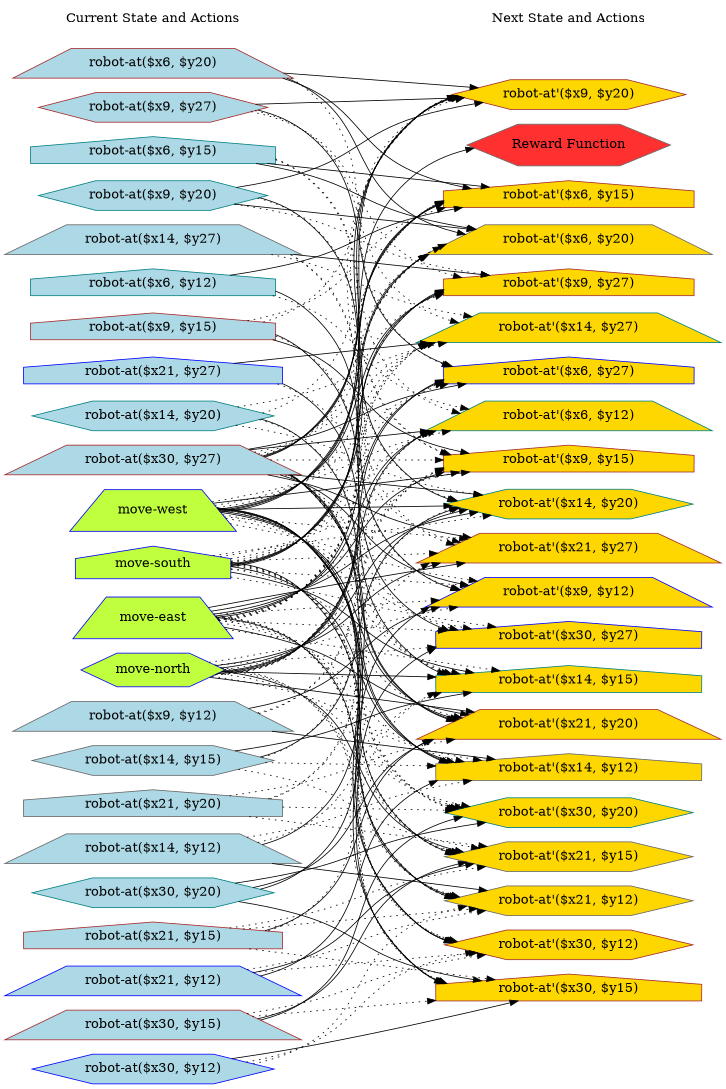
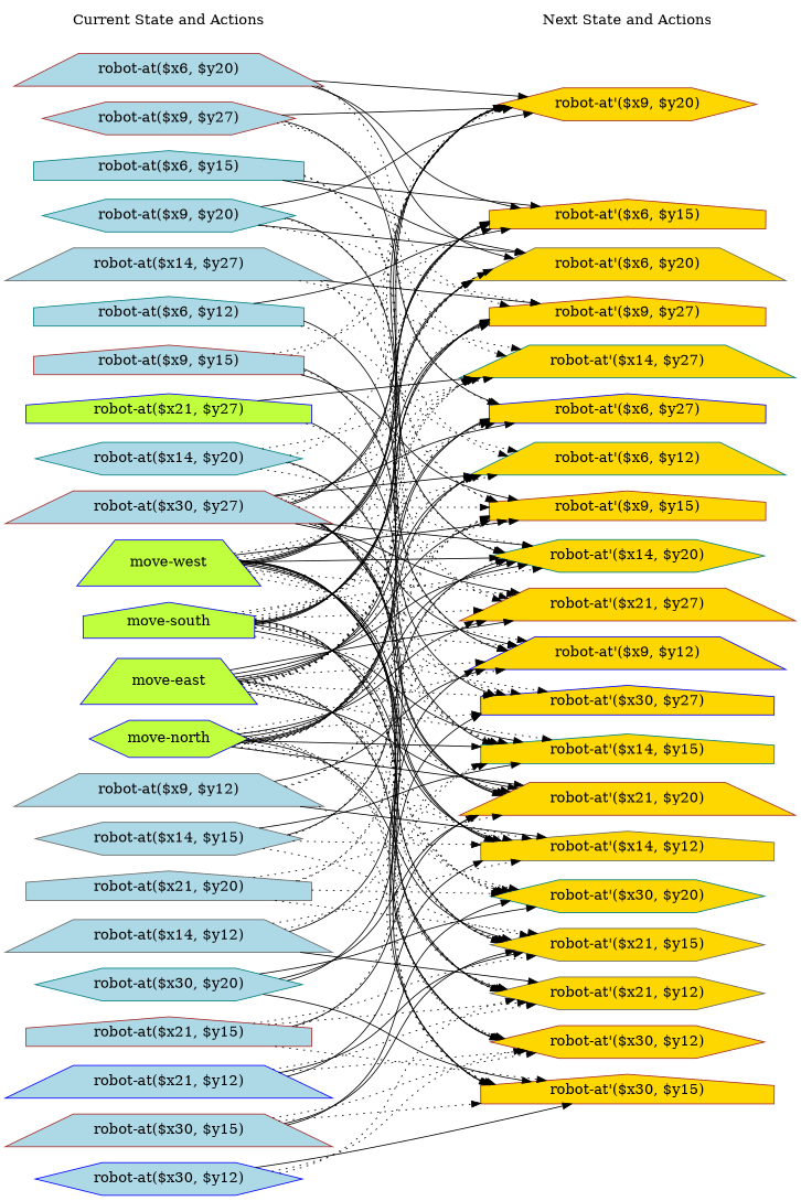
  digraph {
    fontname=Helvetica
    fontsize=16
    rankdir=LR
    ranksep=2.00
    node [color=brown fillcolor=gold1 fontsize=16 shape=trapezium style=filled]
    edge [color=black style=dotted]
    "robot-at($x14, $y27)" [color=gray40 fillcolor=lightblue height=0.51069 width=2.9856]
    "robot-at($x14, $y15)" [color=gray40 fillcolor=lightblue height=0.51069 shape=hexagon width=2.9856]
    "robot-at($x21, $y15)" [fillcolor=lightblue height=0.51069 shape=house width=2.9856]
-   "robot-at($x21, $y27)" [color=blue fillcolor=lightblue height=0.51069 shape=house width=2.9856]
+   "robot-at($x21, $y27)" [color=blue fillcolor=olivedrab1 height=0.51069 shape=house width=2.9856]
    "Current State and Actions" [fillcolor=white height=0.5 shape=plaintext style=bold width=2.5139]
    "robot-at($x30, $y15)" [fillcolor=lightblue height=0.51069 width=2.9856]
    "robot-at($x30, $y27)" [fillcolor=lightblue height=0.51069 width=2.9856]
    "move-east" [color=blue fillcolor=olivedrab1 height=0.5 width=1.1389]
    "robot-at($x9, $y27)" [fillcolor=lightblue height=0.51069 shape=hexagon width=2.8088]
    "robot-at($x9, $y15)" [fillcolor=lightblue height=0.51069 shape=house width=2.8088]
    "move-north" [color=blue fillcolor=olivedrab1 height=0.5 shape=hexagon width=1.2778]
    "move-west" [color=blue fillcolor=olivedrab1 height=0.5 width=1.1944]
    "robot-at($x6, $y15)" [color=teal fillcolor=lightblue height=0.51069 shape=house width=2.8088]
    "robot-at($x14, $y12)" [color=gray40 fillcolor=lightblue height=0.51069 width=2.9856]
    "robot-at($x6, $y20)" [fillcolor=lightblue height=0.51069 width=2.8088]
    "robot-at($x30, $y20)" [color=teal fillcolor=lightblue height=0.51069 shape=hexagon width=2.9856]
    "robot-at($x21, $y12)" [color=blue fillcolor=lightblue height=0.51069 width=2.9856]
    "robot-at($x14, $y20)" [color=teal fillcolor=lightblue height=0.51069 shape=hexagon width=2.9856]
    "robot-at($x30, $y12)" [color=blue fillcolor=lightblue height=0.51069 shape=hexagon width=2.9856]
    "robot-at($x21, $y20)" [color=gray40 fillcolor=lightblue height=0.51069 shape=house width=2.9856]
    "move-south" [color=blue fillcolor=olivedrab1 height=0.5 shape=house width=1.2917]
    "robot-at($x9, $y20)" [color=teal fillcolor=lightblue height=0.51069 shape=hexagon width=2.8088]
    "robot-at($x9, $y12)" [color=gray40 fillcolor=lightblue height=0.51069 width=2.8088]
    "robot-at($x6, $y12)" [color=teal fillcolor=lightblue height=0.51069 shape=house width=2.8088]
    "robot-at'($x6, $y27)" [color=blue height=0.51069 shape=house width=2.8677]
    "robot-at'($x14, $y15)" [color=teal height=0.51069 shape=house width=3.0445]
    "robot-at'($x6, $y15)" [height=0.51069 shape=house width=2.8677]
    "robot-at'($x14, $y27)" [color=teal height=0.51069 width=3.0445]
    "robot-at'($x9, $y15)" [height=0.51069 shape=house width=2.8677]
    n30 [color=teal fillcolor=white height=0.5 label="Next State and Actions" shape=plaintext style=bold width=2.25]
    "robot-at'($x9, $y27)" [height=0.51069 shape=house width=2.8677]
-   "Reward Function" [color=gray40 fillcolor=firebrick1 height=0.72222 shape=hexagon width=3.5278]
    "robot-at'($x30, $y27)" [color=blue height=0.51069 shape=house width=3.0445]
    "robot-at'($x21, $y27)" [height=0.51069 width=3.0445]
    "robot-at'($x21, $y15)" [color=gray40 height=0.51069 shape=hexagon width=3.0445]
    "robot-at'($x30, $y15)" [height=0.51069 shape=house width=3.0445]
    "robot-at'($x9, $y12)" [color=blue height=0.51069 width=2.8677]
    "robot-at'($x6, $y12)" [color=teal height=0.51069 width=2.8677]
    "robot-at'($x9, $y20)" [height=0.51069 shape=hexagon width=2.8677]
    "robot-at'($x6, $y20)" [color=gray40 height=0.51069 width=2.8677]
    "robot-at'($x21, $y20)" [height=0.51069 width=3.0445]
    "robot-at'($x30, $y20)" [color=teal height=0.51069 shape=hexagon width=3.0445]
    "robot-at'($x14, $y20)" [color=teal height=0.51069 shape=hexagon width=3.0445]
    "robot-at'($x14, $y12)" [color=gray40 height=0.51069 shape=house width=3.0445]
    "robot-at'($x30, $y12)" [height=0.51069 shape=hexagon width=3.0445]
    "robot-at'($x21, $y12)" [color=gray40 height=0.51069 shape=hexagon width=3.0445]
    subgraph sub_1 {
      rank=same
      "robot-at($x14, $y27)"
      "robot-at($x14, $y15)"
      "robot-at($x21, $y15)"
      "robot-at($x21, $y27)"
      "Current State and Actions"
      "robot-at($x30, $y15)"
      "robot-at($x30, $y27)"
      "move-east"
      "robot-at($x9, $y27)"
      "robot-at($x9, $y15)"
      "move-north"
      "move-west"
      "robot-at($x6, $y15)"
      "robot-at($x14, $y12)"
      "robot-at($x6, $y20)"
      "robot-at($x30, $y20)"
      "robot-at($x21, $y12)"
      "robot-at($x14, $y20)"
      "robot-at($x30, $y12)"
      "robot-at($x21, $y20)"
      "move-south"
      "robot-at($x9, $y20)"
      "robot-at($x9, $y12)"
      "robot-at($x6, $y12)"
    }
    subgraph sub_2 {
      rank=same
      "robot-at'($x6, $y27)"
      "robot-at'($x14, $y15)"
      "robot-at'($x6, $y15)"
      "robot-at'($x14, $y27)"
      "robot-at'($x9, $y15)"
      n30
      "robot-at'($x9, $y27)"
-     "Reward Function"
      "robot-at'($x30, $y27)"
      "robot-at'($x21, $y27)"
      "robot-at'($x21, $y15)"
      "robot-at'($x30, $y15)"
      "robot-at'($x9, $y12)"
      "robot-at'($x6, $y12)"
      "robot-at'($x9, $y20)"
      "robot-at'($x6, $y20)"
      "robot-at'($x21, $y20)"
      "robot-at'($x30, $y20)"
      "robot-at'($x14, $y20)"
      "robot-at'($x14, $y12)"
      "robot-at'($x30, $y12)"
      "robot-at'($x21, $y12)"
    }
    "robot-at($x14, $y27)" -> "robot-at'($x14, $y27)"
    "robot-at($x14, $y27)" -> "robot-at'($x9, $y27)" [style=solid]
    "robot-at($x14, $y27)" -> "robot-at'($x21, $y27)"
    "robot-at($x14, $y27)" -> "robot-at'($x14, $y20)"
    "robot-at($x14, $y15)" -> "robot-at'($x14, $y15)" [style=solid]
    "robot-at($x14, $y15)" -> "robot-at'($x9, $y15)"
    "robot-at($x14, $y15)" -> "robot-at'($x21, $y15)"
    "robot-at($x14, $y15)" -> "robot-at'($x14, $y20)" [style=solid]
    "robot-at($x14, $y15)" -> "robot-at'($x14, $y12)"
    "robot-at($x21, $y15)" -> "robot-at'($x14, $y15)"
    "robot-at($x21, $y15)" -> "robot-at'($x21, $y15)"
    "robot-at($x21, $y15)" -> "robot-at'($x30, $y15)"
    "robot-at($x21, $y15)" -> "robot-at'($x21, $y20)" [style=solid]
    "robot-at($x21, $y15)" -> "robot-at'($x21, $y12)"
    "robot-at($x21, $y27)" -> "robot-at'($x14, $y27)" [style=solid]
    "robot-at($x21, $y27)" -> "robot-at'($x30, $y27)" [style=solid]
    "robot-at($x21, $y27)" -> "robot-at'($x21, $y27)"
    "Current State and Actions" -> n30 [style=invis]
    "robot-at($x30, $y15)" -> "robot-at'($x21, $y15)" [style=solid]
    "robot-at($x30, $y15)" -> "robot-at'($x30, $y15)"
    "robot-at($x30, $y15)" -> "robot-at'($x30, $y20)" [style=solid]
    "robot-at($x30, $y15)" -> "robot-at'($x30, $y12)"
    "robot-at($x30, $y27)" -> "robot-at'($x6, $y27)" [style=solid]
    "robot-at($x30, $y27)" -> "robot-at'($x14, $y15)"
    "robot-at($x30, $y27)" -> "robot-at'($x6, $y15)" [style=solid]
    "robot-at($x30, $y27)" -> "robot-at'($x14, $y27)"
    "robot-at($x30, $y27)" -> "robot-at'($x9, $y15)"
    "robot-at($x30, $y27)" -> "robot-at'($x9, $y27)"
-   "robot-at($x30, $y27)" -> "Reward Function" [style=solid color=""]
    "robot-at($x30, $y27)" -> "robot-at'($x30, $y27)"
    "robot-at($x30, $y27)" -> "robot-at'($x21, $y27)" [style=solid]
    "robot-at($x30, $y27)" -> "robot-at'($x21, $y15)"
    "robot-at($x30, $y27)" -> "robot-at'($x30, $y15)"
    "robot-at($x30, $y27)" -> "robot-at'($x9, $y12)" [style=solid]
    "robot-at($x30, $y27)" -> "robot-at'($x6, $y12)" [style=solid]
    "robot-at($x30, $y27)" -> "robot-at'($x9, $y20)" [style=solid]
    "robot-at($x30, $y27)" -> "robot-at'($x6, $y20)"
    "robot-at($x30, $y27)" -> "robot-at'($x21, $y20)" [style=solid]
    "robot-at($x30, $y27)" -> "robot-at'($x30, $y20)"
    "robot-at($x30, $y27)" -> "robot-at'($x14, $y20)" [style=solid]
    "robot-at($x30, $y27)" -> "robot-at'($x14, $y12)" [style=solid]
    "robot-at($x30, $y27)" -> "robot-at'($x30, $y12)" [style=solid]
    "robot-at($x30, $y27)" -> "robot-at'($x21, $y12)"
    "move-east" -> "robot-at'($x6, $y27)" [style=solid]
    "move-east" -> "robot-at'($x14, $y15)"
    "move-east" -> "robot-at'($x6, $y15)"
    "move-east" -> "robot-at'($x14, $y27)"
    "move-east" -> "robot-at'($x9, $y15)" [style=solid]
    "move-east" -> "robot-at'($x9, $y27)"
    "move-east" -> "robot-at'($x30, $y27)"
    "move-east" -> "robot-at'($x21, $y27)" [style=solid]
    "move-east" -> "robot-at'($x21, $y15)"
-   "move-east" -> "robot-at'($x30, $y15)"
+   "robot-at($x9, $y12)" -> "robot-at'($x30, $y15)"
    "move-east" -> "robot-at'($x9, $y12)"
    "move-east" -> "robot-at'($x6, $y12)" [style=solid]
    "move-east" -> "robot-at'($x9, $y20)"
    "move-east" -> "robot-at'($x6, $y20)"
    "move-east" -> "robot-at'($x21, $y20)" [style=solid]
    "move-east" -> "robot-at'($x30, $y20)"
    "move-east" -> "robot-at'($x14, $y20)" [style=solid]
    "move-east" -> "robot-at'($x14, $y12)"
    "move-east" -> "robot-at'($x30, $y12)"
    "move-east" -> "robot-at'($x21, $y12)" [style=solid]
    "robot-at($x9, $y27)" -> "robot-at'($x6, $y27)" [style=solid]
    "robot-at($x9, $y27)" -> "robot-at'($x14, $y27)"
    "robot-at($x9, $y27)" -> "robot-at'($x9, $y27)"
    "robot-at($x9, $y27)" -> "robot-at'($x9, $y20)" [style=solid]
    "robot-at($x9, $y15)" -> "robot-at'($x14, $y15)" [style=solid]
    "robot-at($x9, $y15)" -> "robot-at'($x6, $y15)"
    "robot-at($x9, $y15)" -> "robot-at'($x9, $y15)" [style=solid]
    "robot-at($x9, $y15)" -> "robot-at'($x9, $y12)"
    "robot-at($x9, $y15)" -> "robot-at'($x9, $y20)"
    "move-north" -> "robot-at'($x6, $y27)" [style=solid]
    "move-north" -> "robot-at'($x14, $y15)" [style=solid]
    "move-north" -> "robot-at'($x6, $y15)"
    "move-north" -> "robot-at'($x14, $y27)"
    "move-north" -> "robot-at'($x9, $y15)"
    "move-north" -> "robot-at'($x9, $y27)" [style=solid]
    "move-north" -> "robot-at'($x30, $y27)"
    "move-north" -> "robot-at'($x21, $y27)" [style=solid]
    "move-north" -> "robot-at'($x21, $y15)" [style=solid]
    "move-north" -> "robot-at'($x30, $y15)"
    "move-north" -> "robot-at'($x9, $y12)"
    "move-north" -> "robot-at'($x6, $y12)" [style=solid]
    "move-north" -> "robot-at'($x9, $y20)"
    "move-north" -> "robot-at'($x6, $y20)"
    "move-north" -> "robot-at'($x21, $y20)" [style=solid]
    "move-north" -> "robot-at'($x30, $y20)"
    "move-north" -> "robot-at'($x14, $y20)" [style=solid]
    "move-north" -> "robot-at'($x14, $y12)"
    "move-north" -> "robot-at'($x30, $y12)"
    "move-north" -> "robot-at'($x21, $y12)"
    "move-west" -> "robot-at'($x6, $y27)"
    "move-west" -> "robot-at'($x14, $y15)"
    "move-west" -> "robot-at'($x6, $y15)" [style=solid]
    "move-west" -> "robot-at'($x14, $y27)"
    "move-west" -> "robot-at'($x9, $y15)" [style=solid]
    "move-west" -> "robot-at'($x9, $y27)" [style=solid]
    "move-west" -> "robot-at'($x30, $y27)"
    "move-west" -> "robot-at'($x21, $y27)"
    "move-west" -> "robot-at'($x21, $y15)" [style=solid]
    "move-west" -> "robot-at'($x30, $y15)" [style=solid]
    "move-west" -> "robot-at'($x9, $y12)"
    "move-west" -> "robot-at'($x6, $y12)"
    "move-west" -> "robot-at'($x9, $y20)" [style=solid]
    "move-west" -> "robot-at'($x6, $y20)" [style=solid]
    "move-west" -> "robot-at'($x21, $y20)" [style=solid]
    "move-west" -> "robot-at'($x30, $y20)"
    "move-west" -> "robot-at'($x14, $y20)" [style=solid]
    "move-west" -> "robot-at'($x14, $y12)" [style=solid]
    "move-west" -> "robot-at'($x30, $y12)" [style=solid]
    "move-west" -> "robot-at'($x21, $y12)" [style=solid]
    "robot-at($x6, $y15)" -> "robot-at'($x6, $y15)" [style=solid]
    "robot-at($x6, $y15)" -> "robot-at'($x9, $y15)"
    "robot-at($x6, $y15)" -> "robot-at'($x6, $y12)"
    "robot-at($x6, $y15)" -> "robot-at'($x6, $y20)" [style=solid]
    "robot-at($x14, $y12)" -> "robot-at'($x14, $y15)"
    "robot-at($x14, $y12)" -> "robot-at'($x9, $y12)" [style=solid]
    "robot-at($x14, $y12)" -> "robot-at'($x14, $y12)"
    "robot-at($x14, $y12)" -> "robot-at'($x21, $y12)" [style=solid]
    "robot-at($x6, $y20)" -> "robot-at'($x6, $y27)"
    "robot-at($x6, $y20)" -> "robot-at'($x6, $y15)" [style=solid]
    "robot-at($x6, $y20)" -> "robot-at'($x9, $y20)" [style=solid]
    "robot-at($x6, $y20)" -> "robot-at'($x6, $y20)" [style=solid]
    "robot-at($x30, $y20)" -> "robot-at'($x30, $y27)" [style=solid]
    "robot-at($x30, $y20)" -> "robot-at'($x30, $y15)" [style=solid]
    "robot-at($x30, $y20)" -> "robot-at'($x21, $y20)" [style=solid]
    "robot-at($x30, $y20)" -> "robot-at'($x30, $y20)" [style=solid]
    "robot-at($x21, $y12)" -> "robot-at'($x21, $y15)" [style=solid]
    "robot-at($x21, $y12)" -> "robot-at'($x14, $y12)" [style=solid]
    "robot-at($x21, $y12)" -> "robot-at'($x30, $y12)"
    "robot-at($x21, $y12)" -> "robot-at'($x21, $y12)"
    "robot-at($x14, $y20)" -> "robot-at'($x14, $y15)"
    "robot-at($x14, $y20)" -> "robot-at'($x14, $y27)"
    "robot-at($x14, $y20)" -> "robot-at'($x9, $y20)"
    "robot-at($x14, $y20)" -> "robot-at'($x21, $y20)" [style=solid]
    "robot-at($x14, $y20)" -> "robot-at'($x14, $y20)"
    "robot-at($x30, $y12)" -> "robot-at'($x30, $y15)" [style=solid]
    "robot-at($x30, $y12)" -> "robot-at'($x30, $y12)"
    "robot-at($x30, $y12)" -> "robot-at'($x21, $y12)"
    "robot-at($x21, $y20)" -> "robot-at'($x21, $y27)"
    "robot-at($x21, $y20)" -> "robot-at'($x21, $y15)"
    "robot-at($x21, $y20)" -> "robot-at'($x21, $y20)"
    "robot-at($x21, $y20)" -> "robot-at'($x30, $y20)"
    "robot-at($x21, $y20)" -> "robot-at'($x14, $y20)"
    "move-south" -> "robot-at'($x6, $y27)"
    "move-south" -> "robot-at'($x14, $y15)" [style=solid]
    "move-south" -> "robot-at'($x6, $y15)" [style=solid]
    "move-south" -> "robot-at'($x14, $y27)"
    "move-south" -> "robot-at'($x9, $y15)"
    "move-south" -> "robot-at'($x9, $y27)" [style=solid]
    "move-south" -> "robot-at'($x30, $y27)"
    "move-south" -> "robot-at'($x21, $y27)"
    "move-south" -> "robot-at'($x21, $y15)"
    "move-south" -> "robot-at'($x30, $y15)" [style=solid]
    "move-south" -> "robot-at'($x9, $y12)"
    "move-south" -> "robot-at'($x6, $y12)"
    "move-south" -> "robot-at'($x9, $y20)" [style=solid]
    "move-south" -> "robot-at'($x6, $y20)" [style=solid]
    "move-south" -> "robot-at'($x21, $y20)"
    "move-south" -> "robot-at'($x30, $y20)"
    "move-south" -> "robot-at'($x14, $y20)"
    "move-south" -> "robot-at'($x14, $y12)" [style=solid]
    "move-south" -> "robot-at'($x30, $y12)"
    "move-south" -> "robot-at'($x21, $y12)"
    "robot-at($x9, $y20)" -> "robot-at'($x9, $y15)"
    "robot-at($x9, $y20)" -> "robot-at'($x9, $y27)"
    "robot-at($x9, $y20)" -> "robot-at'($x9, $y20)" [style=solid]
    "robot-at($x9, $y20)" -> "robot-at'($x6, $y20)" [style=solid]
    "robot-at($x9, $y20)" -> "robot-at'($x14, $y20)" [style=solid]
    "robot-at($x9, $y12)" -> "robot-at'($x9, $y15)"
    "robot-at($x9, $y12)" -> "robot-at'($x9, $y12)" [style=solid]
    "robot-at($x9, $y12)" -> "robot-at'($x6, $y12)"
    "robot-at($x9, $y12)" -> "robot-at'($x14, $y12)" [style=solid]
    "robot-at($x6, $y12)" -> "robot-at'($x6, $y15)" [style=solid]
    "robot-at($x6, $y12)" -> "robot-at'($x9, $y12)" [style=solid]
    "robot-at($x6, $y12)" -> "robot-at'($x6, $y12)"
  }
